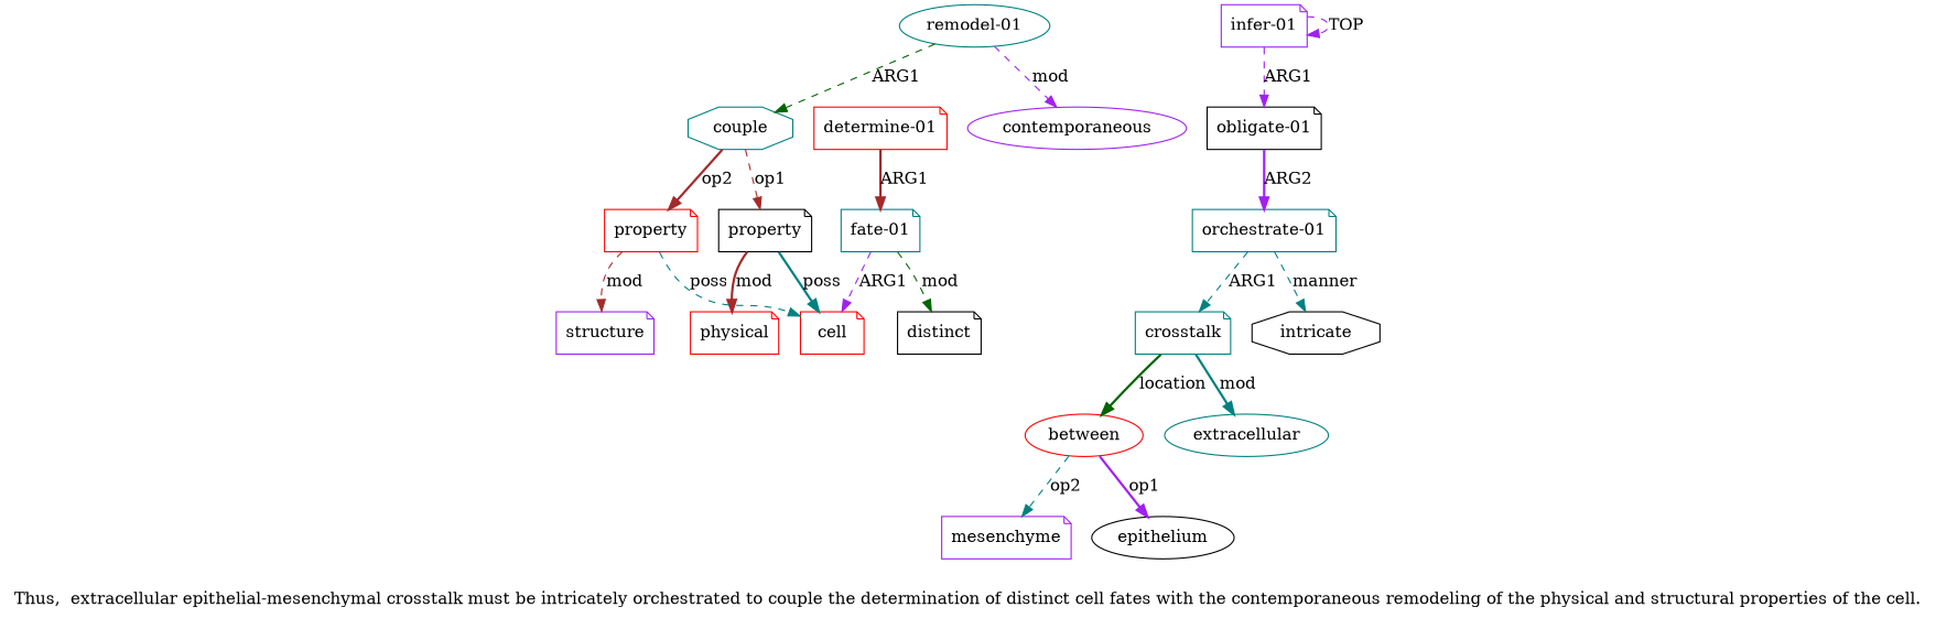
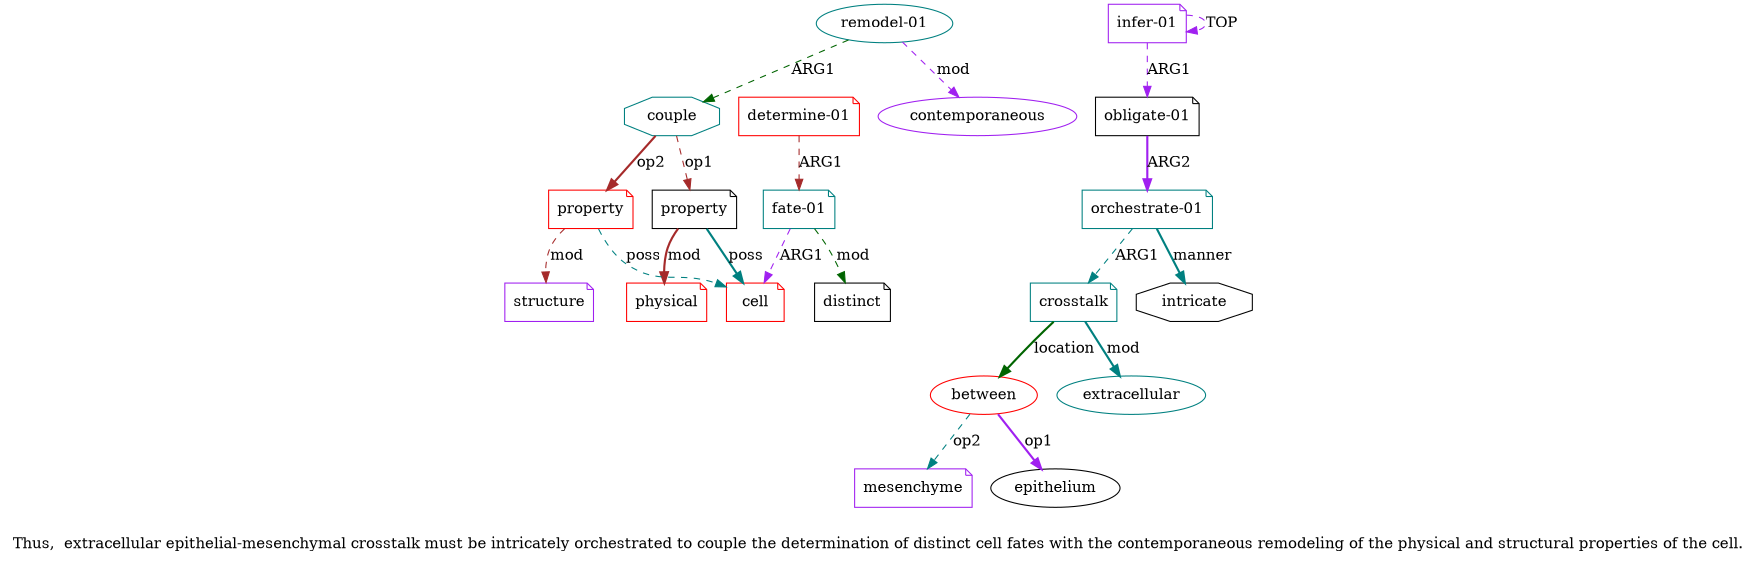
  digraph {
    label="Thus,  extracellular epithelial-mesenchymal crosstalk must be intricately orchestrated to couple the determination of distinct cell fates with the contemporaneous remodeling of the physical and structural properties of the cell."
    node [color=teal gold_label=property shape=note test_label=property]
    edge [color=teal gold_label=mod style=dashed test_label=mod]
    n1 [gold_ind=15 gold_label=and label=couple shape=octagon test_ind=15 test_label=and]
    n2 [color=black gold_ind=16 label=property test_ind=16]
    n3 [color=red gold_ind=18 label=property test_ind=18]
    n4 [color=red gold_ind=17 gold_label=physical label=physical test_ind=17 test_label=physical]
    n5 [color=red gold_ind=12 gold_label=cell label=cell test_ind=12 test_label=cell]
    n6 [color=purple gold_ind=19 gold_label=structure label=structure test_ind=19 test_label=structure]
    n7 [gold_ind=14 gold_label="remodel-01" label="remodel-01" shape=ellipse test_ind=14 test_label="remodel-01"]
    n8 [color=purple gold_ind=20 gold_label=contemporaneous label=contemporaneous shape=ellipse test_ind=20 test_label=contemporaneous]
    n9 [gold_ind=11 gold_label="fate-01" label="fate-01" test_ind=11 test_label="fate-01"]
    n10 [color=black gold_ind=13 gold_label=distinct label=distinct test_ind=13 test_label=distinct]
    n11 [color=red gold_ind=10 gold_label="determine-01" label="determine-01" test_ind=10 test_label="determine-01"]
    n12 [color=black gold_ind=1 gold_label="obligate-01" label="obligate-01" test_ind=1 test_label="obligate-01"]
    n13 [gold_ind=2 gold_label="orchestrate-01" label="orchestrate-01" test_ind=2 test_label="orchestrate-01"]
    n14 [gold_ind=3 gold_label=crosstalk label=crosstalk test_ind=3 test_label=crosstalk]
    n15 [color=black gold_ind=8 gold_label=intricate label=intricate shape=octagon test_ind=8 test_label=intricate]
    n16 [color=red gold_ind=5 gold_label=between label=between shape=ellipse test_ind=5 test_label=between]
    n17 [gold_ind=4 gold_label=extracellular label=extracellular shape=ellipse test_ind=4 test_label=extracellular]
    n18 [color=purple gold_ind=0 gold_label="infer-01" label="infer-01" test_ind=0 test_label="infer-01"]
    n19 [color=purple gold_ind=7 gold_label=mesenchyme label=mesenchyme test_ind=7 test_label=mesenchyme]
    n20 [color=black gold_ind=6 gold_label=epithelium label=epithelium shape=ellipse test_ind=6 test_label=epithelium]
    n1 -> n2 [color=brown gold_label=op1 label=op1 test_label=op1]
    n1 -> n3 [color=brown gold_label=op2 label=op2 style=bold test_label=op2]
    n2 -> n4 [color=brown label=mod style=bold]
    n2 -> n5 [gold_label=poss label=poss style=bold test_label=poss]
    n3 -> n5 [gold_label=poss label=poss test_label=poss]
    n3 -> n6 [color=brown label=mod]
    n7 -> n1 [color=darkgreen gold_label=ARG1 label=ARG1 test_label=ARG1]
    n7 -> n8 [color=purple label=mod]
    n9 -> n5 [color=purple gold_label=ARG1 label=ARG1 test_label=ARG1]
    n9 -> n10 [color=darkgreen label=mod]
-   n11 -> n9 [color=brown gold_label=ARG1 label=ARG1 style=bold test_label=ARG1]
+   n11 -> n9 [color=brown gold_label=ARG1 label=ARG1 test_label=ARG1]
    n12 -> n13 [color=purple gold_label=ARG2 label=ARG2 style=bold test_label=ARG2]
    n13 -> n14 [gold_label=ARG1 label=ARG1 test_label=ARG1]
-   n13 -> n15 [gold_label=manner label=manner test_label=manner]
+   n13 -> n15 [gold_label=manner label=manner style=bold test_label=manner]
    n14 -> n16 [color=darkgreen gold_label=location label=location style=bold test_label=location]
    n14 -> n17 [label=mod style=bold]
    n16 -> n19 [gold_label=op2 label=op2 test_label=op2]
    n16 -> n20 [color=purple gold_label=op1 label=op1 style=bold test_label=op1]
    n18 -> n12 [color=purple gold_label=ARG1 label=ARG1 test_label=ARG1]
    n18 -> n18 [color=purple gold_label=TOP label=TOP test_label=TOP]
  }
